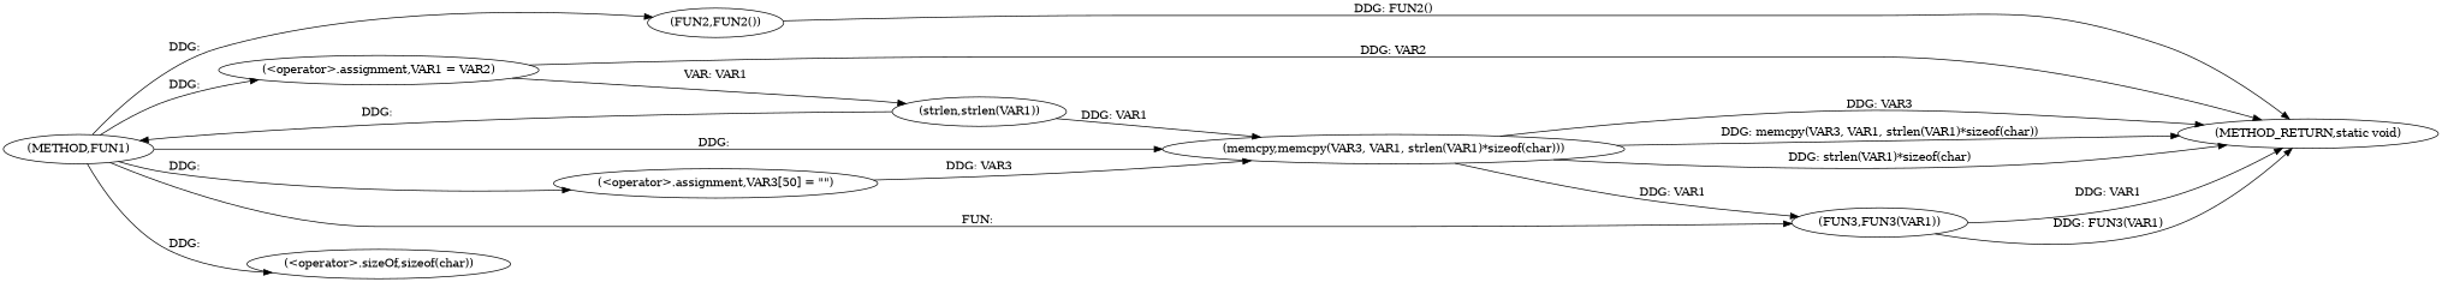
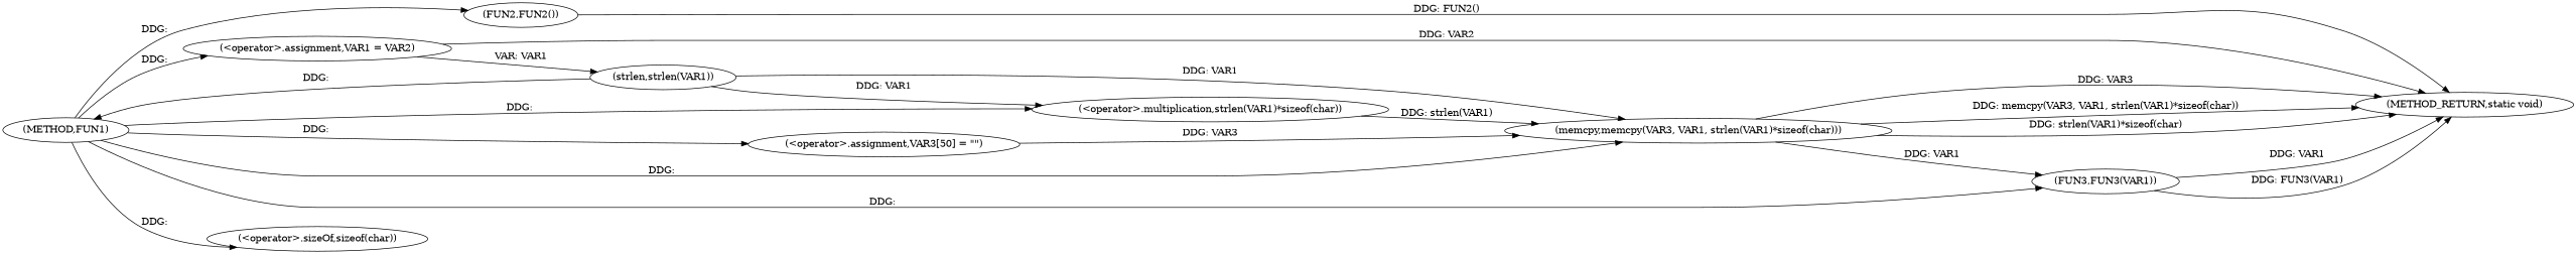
  digraph {
    rankdir=LR
    n1 [label="(METHOD,FUN1)"]
    n2 [label="(<operator>.assignment,VAR1 = VAR2)"]
    n3 [label="(FUN2,FUN2())"]
    n4 [label="(<operator>.assignment,VAR3[50] = \"\")"]
    n5 [label="(memcpy,memcpy(VAR3, VAR1, strlen(VAR1)*sizeof(char)))"]
+   n6 [label="(<operator>.multiplication,strlen(VAR1)*sizeof(char))"]
    n7 [label="(<operator>.sizeOf,sizeof(char))"]
    n8 [label="(FUN3,FUN3(VAR1))"]
    n9 [label="(strlen,strlen(VAR1))"]
    n10 [label="(METHOD_RETURN,static void)"]
    n1 -> n2 [label="DDG: "]
    n1 -> n3 [label="DDG: "]
    n1 -> n4 [label="DDG: "]
    n1 -> n5 [label="DDG: "]
+   n1 -> n6 [label="DDG: "]
    n1 -> n7 [label="DDG: "]
-   n1 -> n8 [label="FUN: "]
+   n1 -> n8 [label="DDG: "]
    n2 -> n9 [label="VAR: VAR1"]
    n2 -> n10 [label="DDG: VAR2"]
    n3 -> n10 [label="DDG: FUN2()"]
    n4 -> n5 [label="DDG: VAR3"]
    n5 -> n8 [label="DDG: VAR1"]
    n5 -> n10 [label="DDG: strlen(VAR1)*sizeof(char)"]
    n5 -> n10 [label="DDG: VAR3"]
    n5 -> n10 [label="DDG: memcpy(VAR3, VAR1, strlen(VAR1)*sizeof(char))"]
+   n6 -> n5 [label="DDG: strlen(VAR1)"]
    n8 -> n10 [label="DDG: FUN3(VAR1)"]
    n8 -> n10 [label="DDG: VAR1"]
    n9 -> n1 [label="DDG: "]
    n9 -> n5 [label="DDG: VAR1"]
+   n9 -> n6 [label="DDG: VAR1"]
  }
